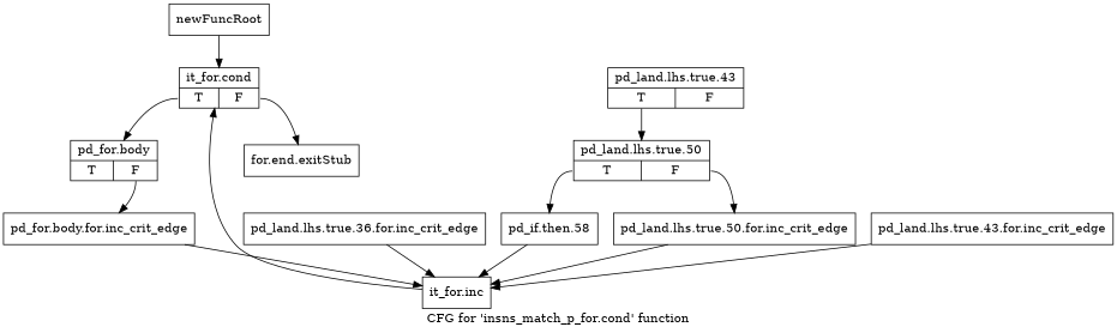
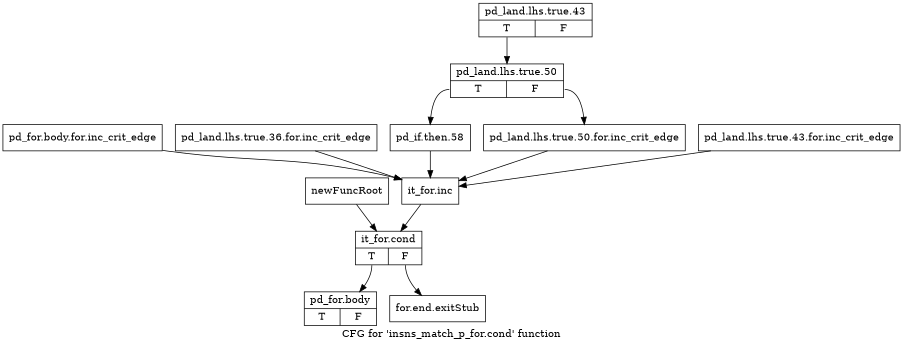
  digraph {
    label="CFG for 'insns_match_p_for.cond' function"
    node [shape=record]
    n1 [label="{newFuncRoot}"]
    n2 [label="{it_for.cond|{<s0>T|<s1>F}}"]
    n3 [label="{for.end.exitStub}"]
    n4 [label="{pd_for.body|{<s0>T|<s1>F}}"]
    n5 [label="{pd_for.body.for.inc_crit_edge}"]
    n6 [label="{it_for.inc}"]
    n7 [label="{pd_land.lhs.true.43|{<s0>T|<s1>F}}"]
    n8 [label="{pd_land.lhs.true.50|{<s0>T|<s1>F}}"]
    n9 [label="{pd_land.lhs.true.36.for.inc_crit_edge}"]
    n10 [label="{pd_if.then.58}"]
    n11 [label="{pd_land.lhs.true.50.for.inc_crit_edge}"]
    n12 [label="{pd_land.lhs.true.43.for.inc_crit_edge}"]
    n1 -> n2
    n2 -> n3 [tailport=s1]
    n2 -> n4 [tailport=s0]
-   n4 -> n5 [tailport=s1]
    n5 -> n6
    n6 -> n2
    n7 -> n8 [tailport=s0]
    n8 -> n10 [tailport=s0]
    n8 -> n11 [tailport=s1]
    n9 -> n6
    n10 -> n6
    n11 -> n6
    n12 -> n6
  }
